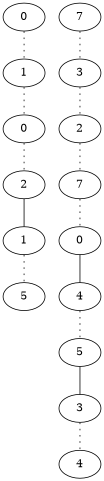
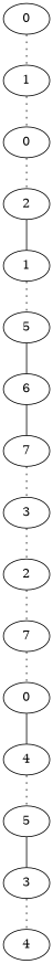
  graph {
    edge [style=dotted]
    n1 [label=0]
    n2 [label=1]
    n3 [label=0]
    n4 [label=2]
    n5 [label=1]
    n6 [label=5]
+   n7 [label=6]
    n8 [label=7]
    n9 [label=3]
    n10 [label=2]
    n11 [label=7]
    n12 [label=0]
    n13 [label=4]
    n14 [label=5]
    n15 [label=3]
    n16 [label=4]
    n1 -- n2
    n2 -- n3
    n3 -- n4
    n4 -- n5 [style=""]
    n5 -- n6
+   n6 -- n7 [style=""]
+   n7 -- n8 [style=""]
    n8 -- n9
    n9 -- n10
    n10 -- n11
    n11 -- n12
    n12 -- n13 [style=""]
    n13 -- n14
    n14 -- n15 [style=""]
    n15 -- n16
  }
